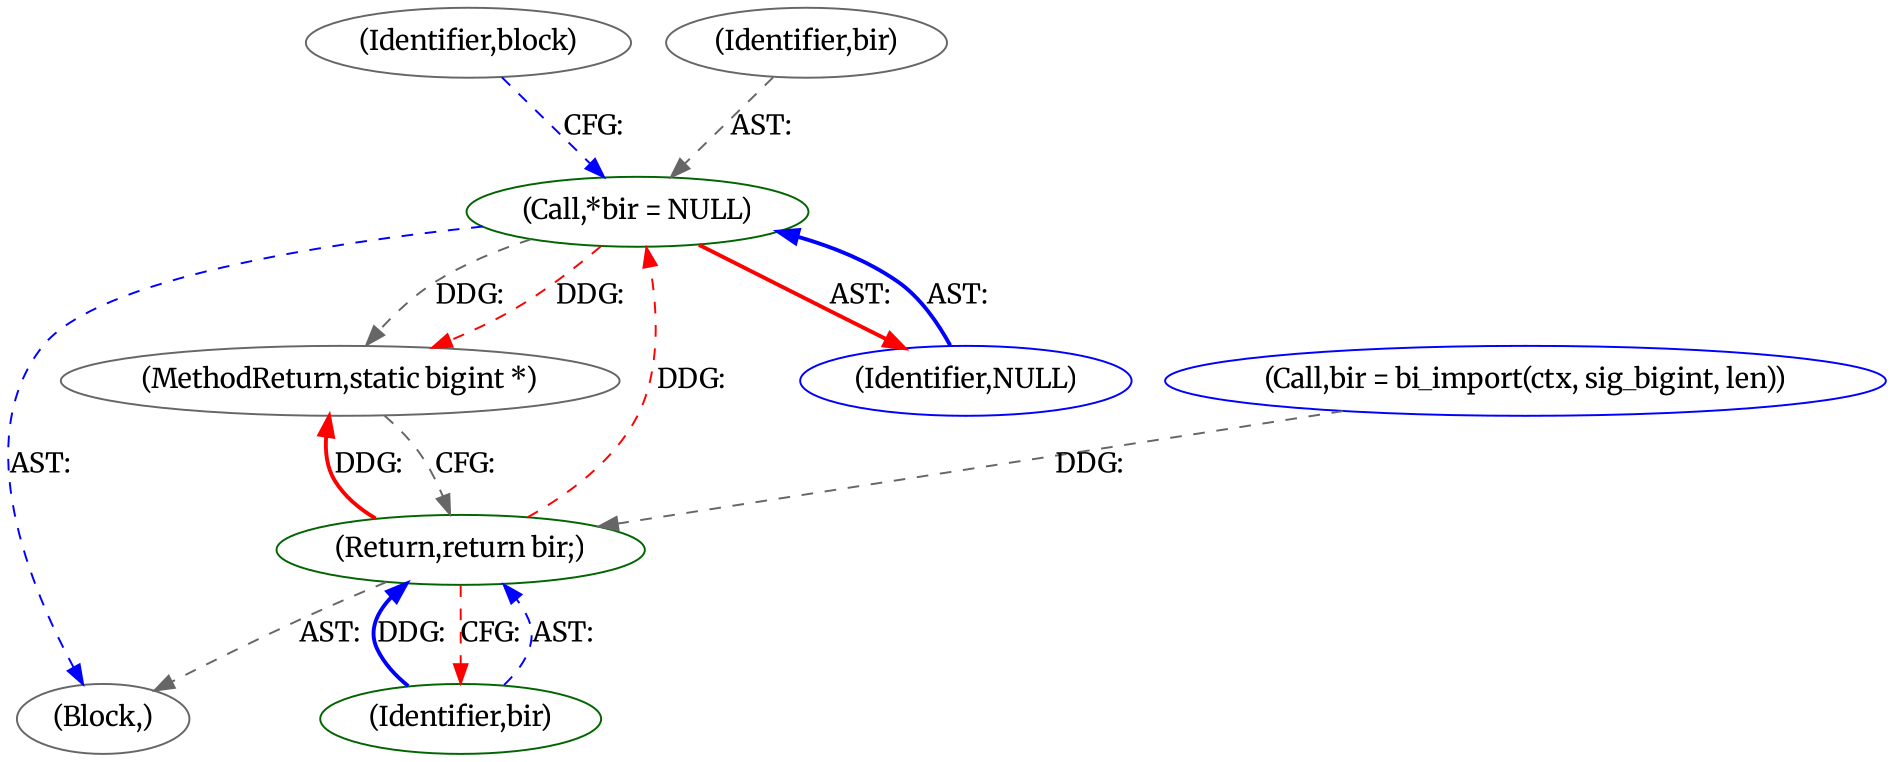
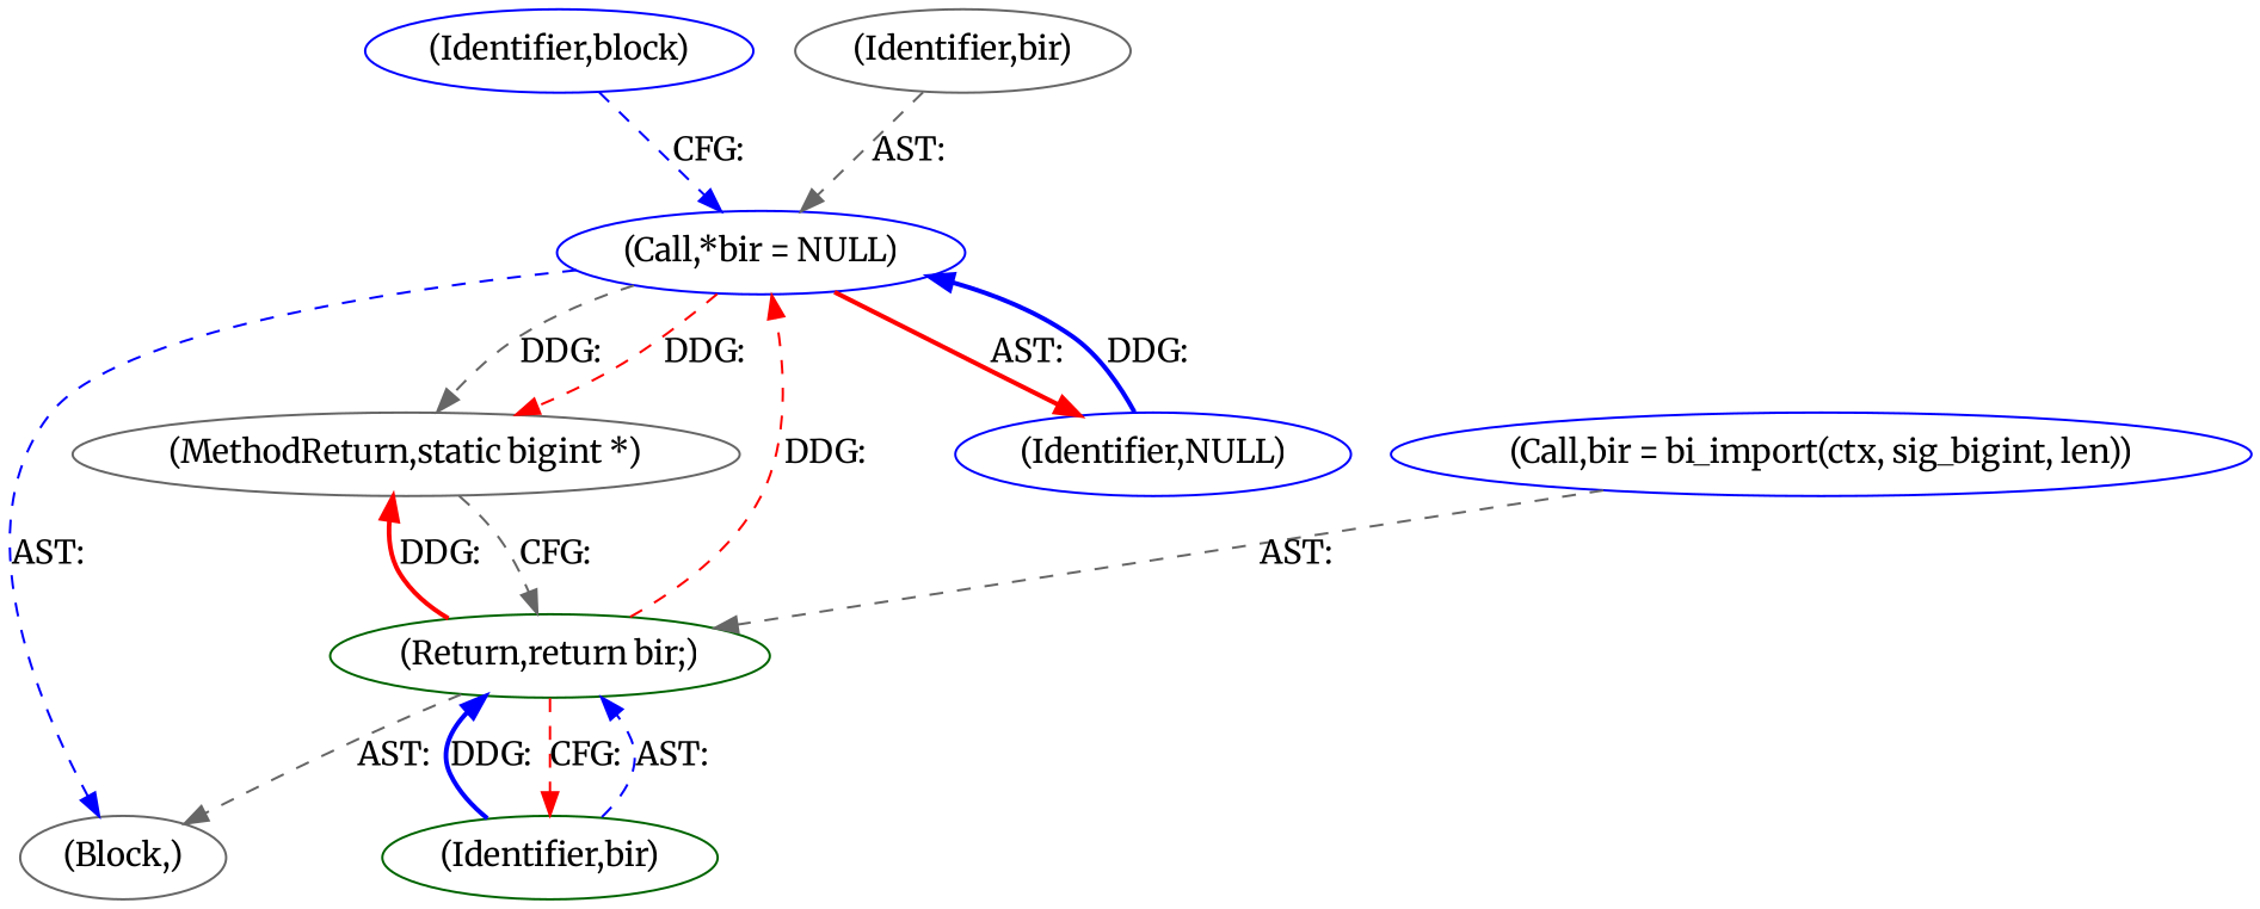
  digraph {
    fontname=Merriweather
    node [color=blue fontname=Merriweather]
    edge [color=blue fontname=Merriweather style=dashed]
-   n1 [color=darkgreen label="(Call,*bir = NULL)"]
+   n1 [label="(Call,*bir = NULL)"]
    n2 [color=gray40 label="(Block,)"]
    n3 [color=gray40 label="(MethodReturn,static bigint *)"]
    n4 [label="(Identifier,NULL)"]
    n5 [color=darkgreen label="(Return,return bir;)"]
    n6 [color=darkgreen label="(Identifier,bir)"]
    n7 [label="(Call,bir = bi_import(ctx, sig_bigint, len))"]
-   n8 [color=gray40 label="(Identifier,block)"]
+   n8 [label="(Identifier,block)"]
    n9 [color=gray40 label="(Identifier,bir)"]
    n1 -> n2 [label="AST: "]
    n1 -> n3 [color=gray40 label="DDG: "]
    n1 -> n3 [color=red label="DDG: "]
    n1 -> n4 [color=red label="AST: " style=bold]
    n3 -> n5 [color=gray40 label="CFG: "]
-   n4 -> n1 [label="AST: " style=bold]
+   n4 -> n1 [label="DDG: " style=bold]
    n5 -> n1 [color=red label="DDG: "]
    n5 -> n2 [color=gray40 label="AST: "]
    n5 -> n3 [color=red label="DDG: " style=bold]
    n5 -> n6 [color=red label="CFG: "]
    n6 -> n5 [label="AST: "]
    n6 -> n5 [label="DDG: " style=bold]
-   n7 -> n5 [color=gray40 label="DDG: "]
+   n7 -> n5 [color=gray40 label="AST: "]
    n8 -> n1 [label="CFG: "]
    n9 -> n1 [color=gray40 label="AST: "]
  }
